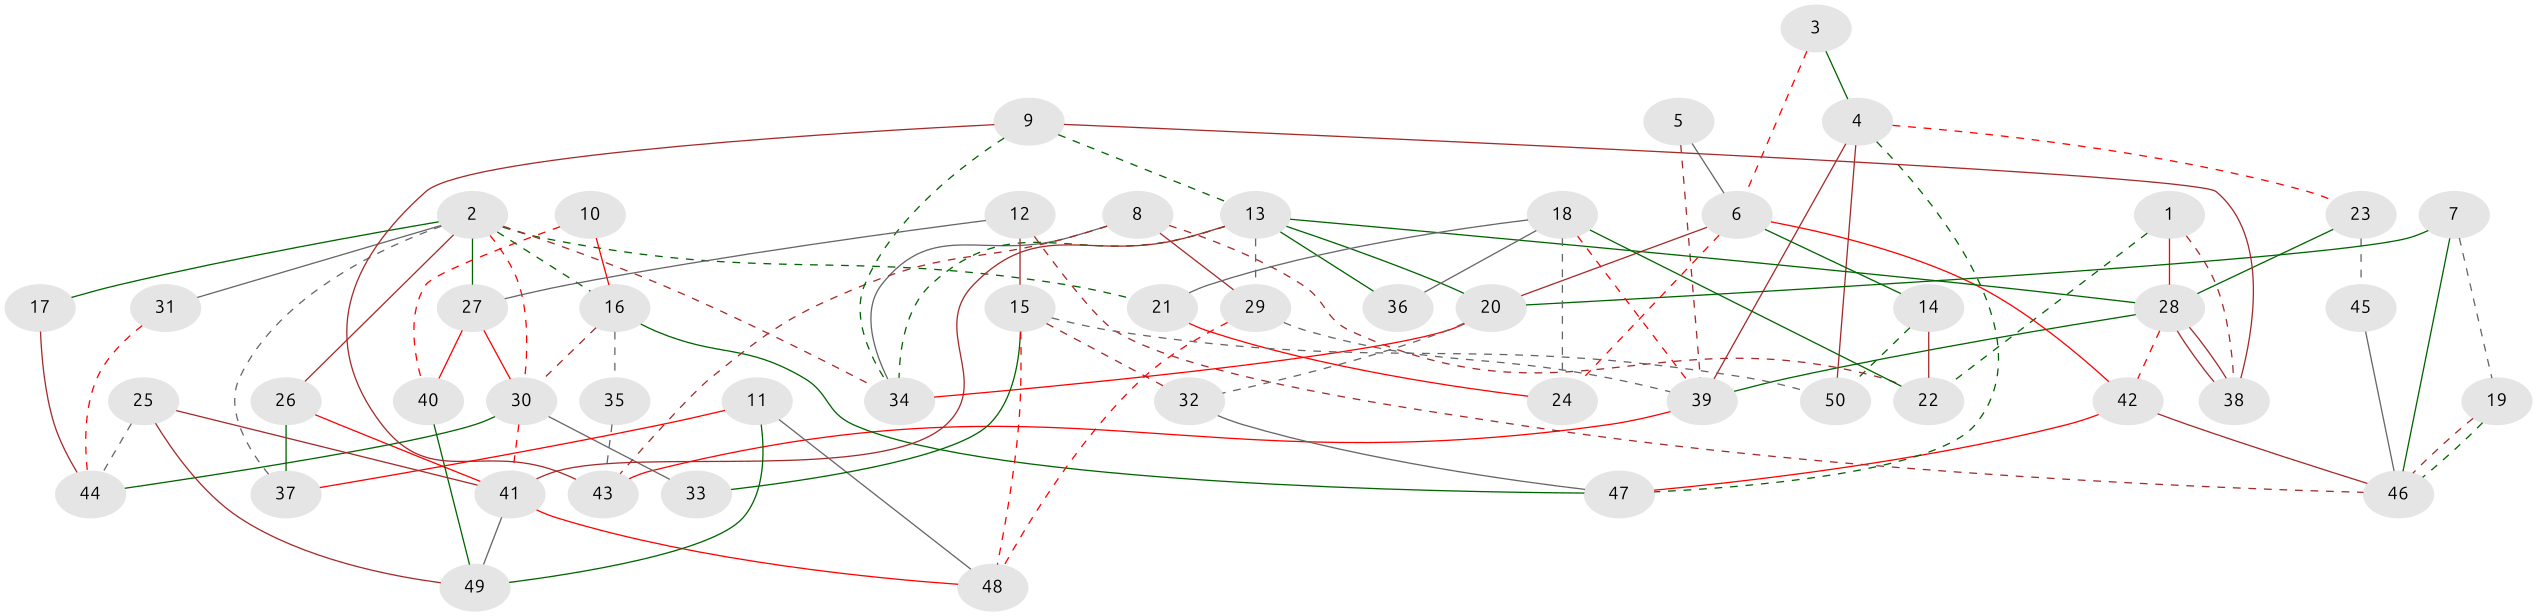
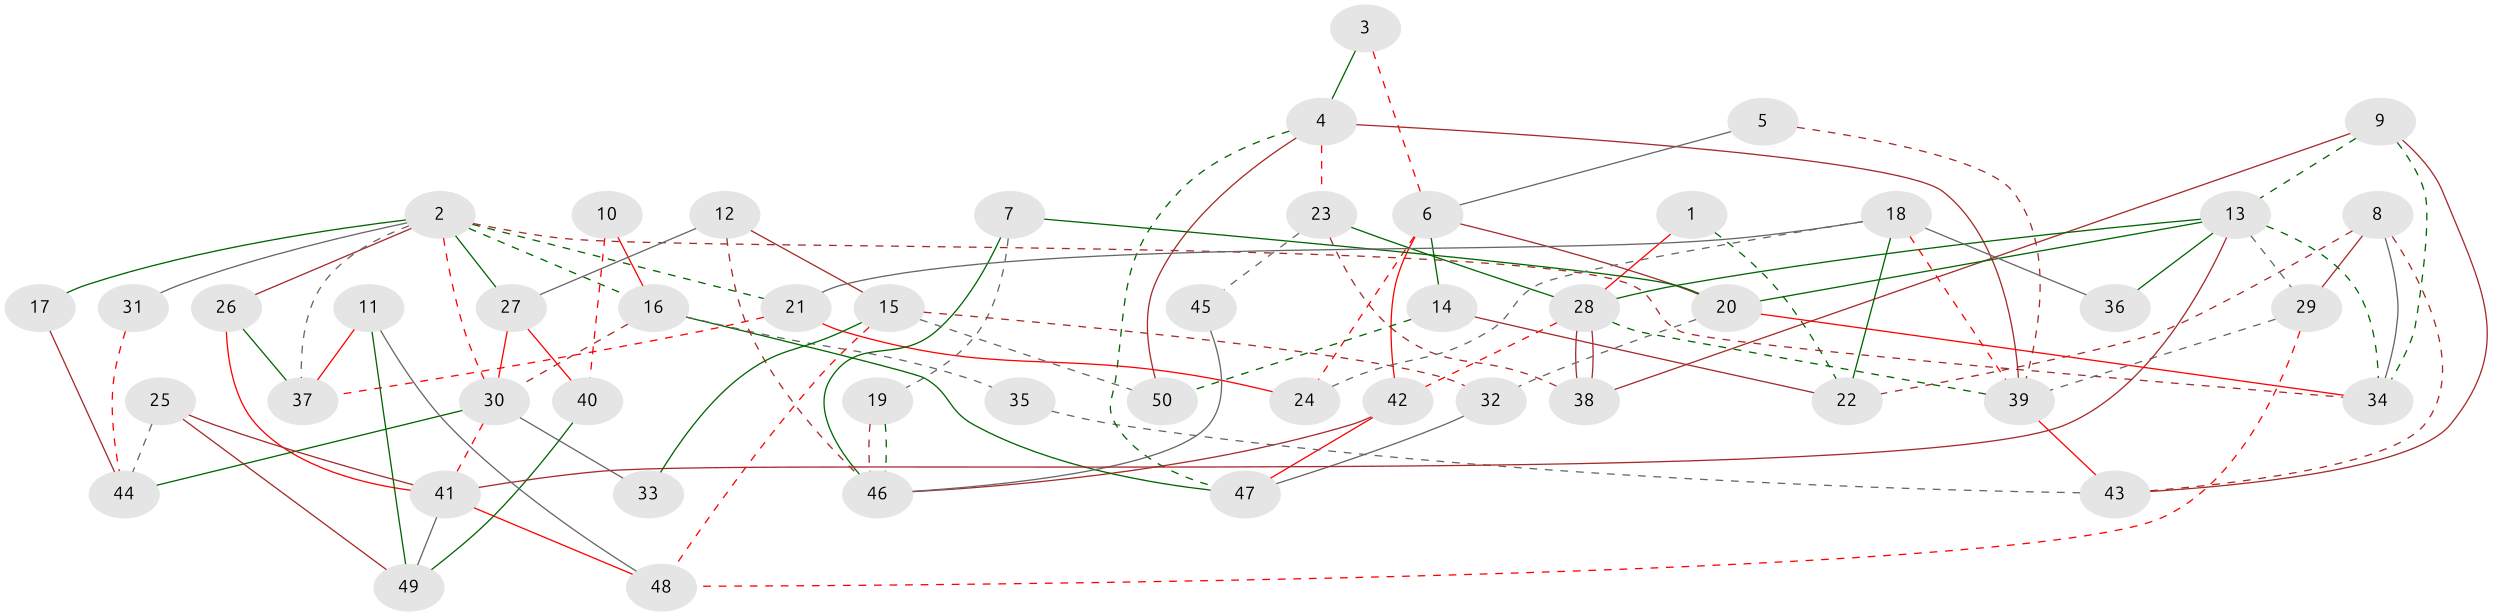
  graph {
    fontname=Ubuntu
    node [color=gray90 fontname=Ubuntu style=filled]
    edge [color=darkgreen fontname=Ubuntu style=solid]
    1
    22
    28
    38
    39
    42
    2
    16
    17
    21
    26
    27
    30
    31
    34
    37
    47
    35
    44
    24
    41
    40
    33
    3
    4
    6
    23
    50
    14
    20
    45
    43
    5
    32
    46
    7
    19
    8
    29
    48
    9
    13
    36
    10
    49
    11
    12
    15
    18
    25
    1 -- 22 [style=dashed]
    1 -- 28 [color=red]
-   1 -- 38 [color=brown style=dashed]
+   23 -- 38 [color=brown style=dashed]
    28 -- 38 [color=brown]
    28 -- 38 [color=brown]
-   28 -- 39
+   28 -- 39 [style=dashed]
    28 -- 42 [color=red style=dashed]
    39 -- 43 [color=red]
    42 -- 47 [color=red]
    42 -- 46 [color=brown]
    2 -- 16 [style=dashed]
    2 -- 17
    2 -- 21 [style=dashed]
    2 -- 26 [color=brown]
    2 -- 27
    2 -- 30 [color=red style=dashed]
    2 -- 31 [color=gray40]
    2 -- 34 [color=brown style=dashed]
    2 -- 37 [color=gray40 style=dashed]
    16 -- 30 [color=brown style=dashed]
    16 -- 47
    16 -- 35 [color=gray40 style=dashed]
    17 -- 44 [color=brown]
+   21 -- 37 [color=red style=dashed]
    21 -- 24 [color=red]
    26 -- 37
    26 -- 41 [color=red]
    27 -- 30 [color=red]
    27 -- 40 [color=red]
    30 -- 44
    30 -- 41 [color=red style=dashed]
    30 -- 33 [color=gray40]
    31 -- 44 [color=red style=dashed]
    35 -- 43 [color=gray40 style=dashed]
    41 -- 48 [color=red]
    41 -- 49 [color=gray40]
    40 -- 49
    3 -- 4
    3 -- 6 [color=red style=dashed]
    4 -- 39 [color=brown]
    4 -- 47 [style=dashed]
    4 -- 23 [color=red style=dashed]
    4 -- 50 [color=brown]
    6 -- 42 [color=red]
    6 -- 24 [color=red style=dashed]
    6 -- 14
    6 -- 20 [color=brown]
    23 -- 28
    23 -- 45 [color=gray40 style=dashed]
    14 -- 22 [color=brown]
    14 -- 50 [style=dashed]
    20 -- 34 [color=red]
    20 -- 32 [color=gray40 style=dashed]
    45 -- 46 [color=gray40]
    5 -- 39 [color=brown style=dashed]
    5 -- 6 [color=gray40]
    32 -- 47 [color=gray40]
    7 -- 20
    7 -- 46
    7 -- 19 [color=gray40 style=dashed]
    19 -- 46 [color=brown style=dashed]
    19 -- 46 [style=dashed]
    8 -- 22 [color=brown style=dashed]
    8 -- 34 [color=gray40]
    8 -- 43 [color=brown style=dashed]
    8 -- 29 [color=brown]
    29 -- 39 [color=gray40 style=dashed]
    29 -- 48 [color=red style=dashed]
    9 -- 38 [color=brown]
    9 -- 34 [style=dashed]
    9 -- 43 [color=brown]
    9 -- 13 [style=dashed]
    13 -- 28
    13 -- 34 [style=dashed]
    13 -- 41 [color=brown]
    13 -- 20
    13 -- 29 [color=gray40 style=dashed]
    13 -- 36
    10 -- 16 [color=red]
    10 -- 40 [color=red style=dashed]
    11 -- 37 [color=red]
    11 -- 48 [color=gray40]
    11 -- 49
    12 -- 27 [color=gray40]
    12 -- 46 [color=brown style=dashed]
    12 -- 15 [color=brown]
    15 -- 33
    15 -- 50 [color=gray40 style=dashed]
    15 -- 32 [color=brown style=dashed]
    15 -- 48 [color=red style=dashed]
    18 -- 22
    18 -- 39 [color=red style=dashed]
    18 -- 21 [color=gray40]
    18 -- 24 [color=gray40 style=dashed]
    18 -- 36 [color=gray40]
    25 -- 44 [color=gray40 style=dashed]
    25 -- 41 [color=brown]
    25 -- 49 [color=brown]
  }
